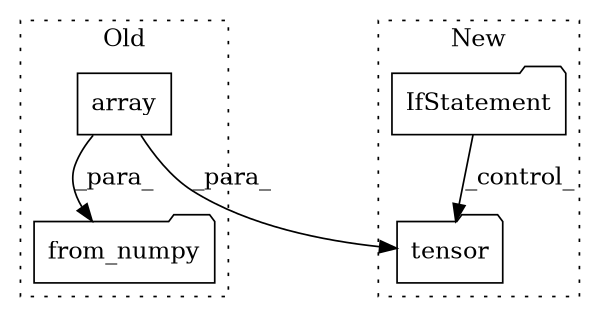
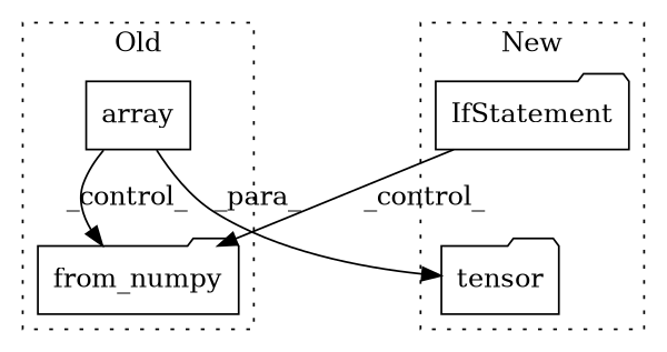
  digraph {
    node [a=32 fillcolor=white shape=folder style=filled]
    n1 [l="6,1" label=array s="6441,6469" shape=box]
    n2 [l="11,1" label=from_numpy s="6424,6470"]
    n3 [l="7,1" label=tensor s="6499,6528"]
    n4 [a=25 l="4,2" label=IfStatement s="6273,6293"]
    subgraph cluster_1 {
      label=Old
      style=dotted
      n1
      n2
    }
    subgraph cluster_2 {
      label=New
      style=dotted
      n3
      n4
    }
-   n1 -> n2 [label=_para_]
+   n1 -> n2 [label=_control_]
    n1 -> n3 [label=_para_]
-   n4 -> n3 [label=_control_]
+   n4 -> n2 [label=_control_]
  }
